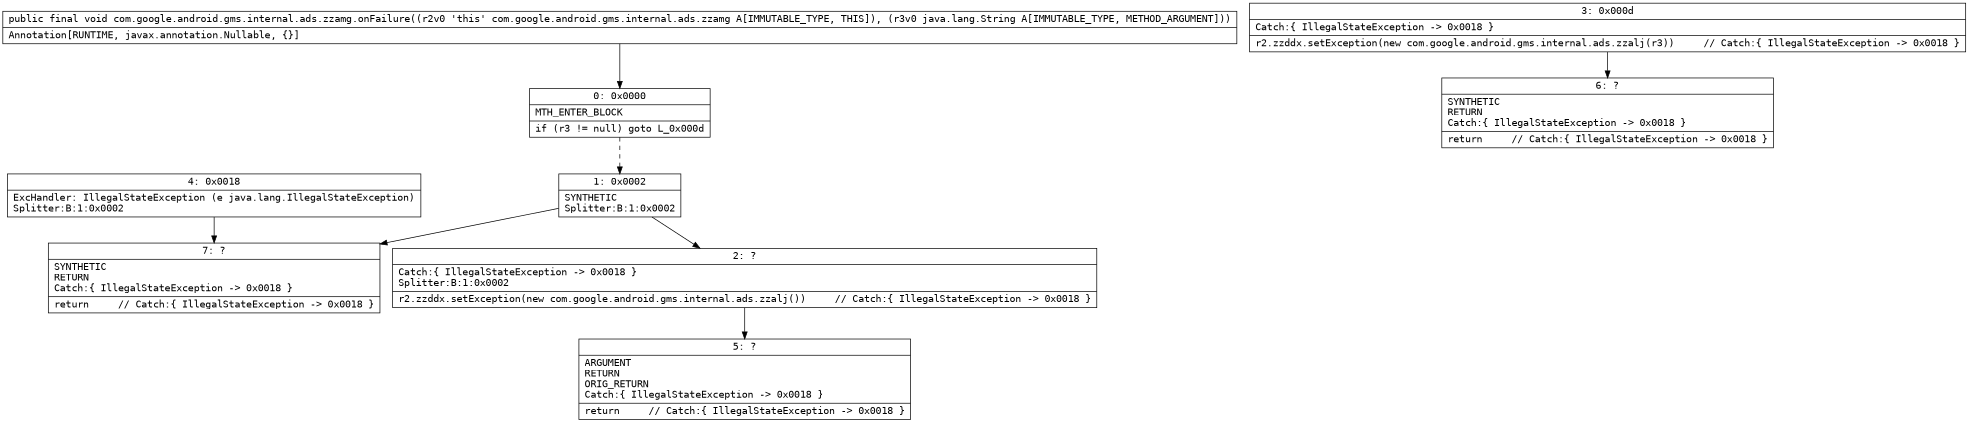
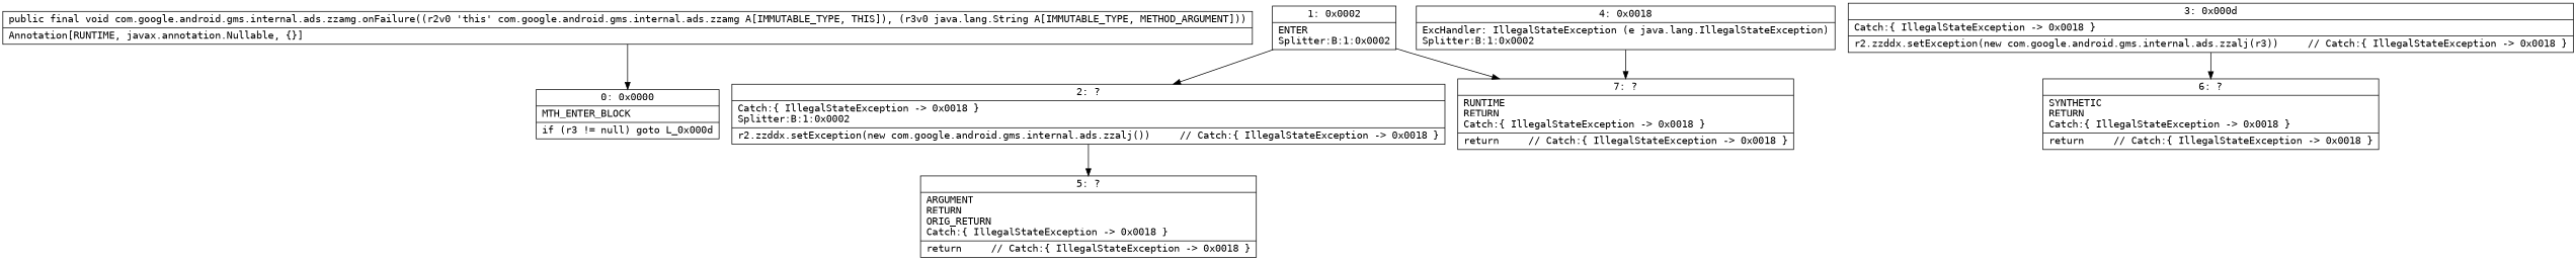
  digraph {
    fontname="DejaVu Sans Mono"
    node [fontname="DejaVu Sans Mono" shape=record]
    edge [fontname="DejaVu Sans Mono"]
    n1 [label="{0\:\ 0x0000|MTH_ENTER_BLOCK\l|if (r3 != null) goto L_0x000d\l}"]
-   n2 [label="{1\:\ 0x0002|SYNTHETIC\lSplitter:B:1:0x0002\l}"]
+   n2 [label="{1\:\ 0x0002|ENTER\lSplitter:B:1:0x0002\l}"]
    n3 [label="{2\:\ ?|Catch:\{ IllegalStateException \-\> 0x0018 \}\lSplitter:B:1:0x0002\l|r2.zzddx.setException(new com.google.android.gms.internal.ads.zzalj())     \/\/ Catch:\{ IllegalStateException \-\> 0x0018 \}\l}"]
-   n4 [label="{7\:\ ?|SYNTHETIC\lRETURN\lCatch:\{ IllegalStateException \-\> 0x0018 \}\l|return     \/\/ Catch:\{ IllegalStateException \-\> 0x0018 \}\l}"]
+   n4 [label="{7\:\ ?|RUNTIME\lRETURN\lCatch:\{ IllegalStateException \-\> 0x0018 \}\l|return     \/\/ Catch:\{ IllegalStateException \-\> 0x0018 \}\l}"]
    n5 [label="{3\:\ 0x000d|Catch:\{ IllegalStateException \-\> 0x0018 \}\l|r2.zzddx.setException(new com.google.android.gms.internal.ads.zzalj(r3))     \/\/ Catch:\{ IllegalStateException \-\> 0x0018 \}\l}"]
    n6 [label="{6\:\ ?|SYNTHETIC\lRETURN\lCatch:\{ IllegalStateException \-\> 0x0018 \}\l|return     \/\/ Catch:\{ IllegalStateException \-\> 0x0018 \}\l}"]
    n7 [label="{5\:\ ?|ARGUMENT\lRETURN\lORIG_RETURN\lCatch:\{ IllegalStateException \-\> 0x0018 \}\l|return     \/\/ Catch:\{ IllegalStateException \-\> 0x0018 \}\l}"]
    n8 [label="{4\:\ 0x0018|ExcHandler: IllegalStateException (e java.lang.IllegalStateException)\lSplitter:B:1:0x0002\l}"]
    n9 [label="{public final void com.google.android.gms.internal.ads.zzamg.onFailure((r2v0 'this' com.google.android.gms.internal.ads.zzamg A[IMMUTABLE_TYPE, THIS]), (r3v0 java.lang.String A[IMMUTABLE_TYPE, METHOD_ARGUMENT]))  | Annotation[RUNTIME, javax.annotation.Nullable, \{\}]\l}"]
-   n1 -> n2 [style=dashed]
    n2 -> n3
    n2 -> n4
    n3 -> n7
    n5 -> n6
    n8 -> n4
    n9 -> n1
  }
